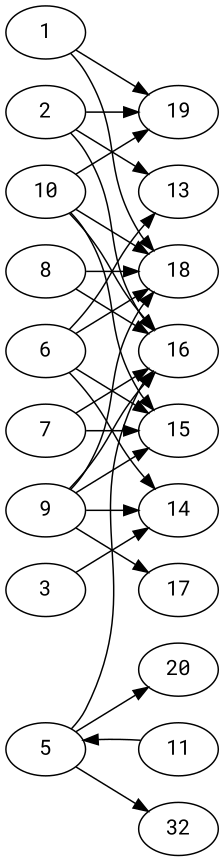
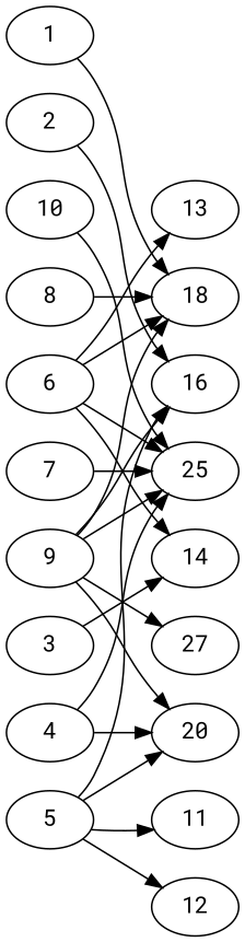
  digraph {
    fontname="Roboto Mono"
    rankdir=LR
    node [alpha=0.07 fontname="Roboto Mono"]
    edge [fontname="Roboto Mono"]
    1 [alpha=0.13 expect_size=25427968]
    18 [alpha=0.03 expect_size=48982016]
-   19 [alpha=0.18 expect_size=34074624]
    2 [alpha=0.19 expect_size=44420096]
    13 [alpha=0.20 expect_size=11009024]
    16 [alpha=0.18 expect_size=20797440]
    3 [alpha=0.08 expect_size=40781824]
    14 [expect_size=29551616]
-   15 [expect_size=16454656]
+   4 [alpha=0.14 expect_size=47992832]
+   15 [expect_size=16454656 label=25]
    20 [alpha=0.09 expect_size=31201280]
    5 [alpha=0.02 expect_size=39211008]
    11 [alpha=0.03 expect_size=30998528]
-   12 [alpha=0.09 expect_size=14083072 label=32]
+   12 [alpha=0.09 expect_size=14083072]
    6 [expect_size=45123584]
    7 [alpha=0.05 expect_size=10414080]
    8 [alpha=0.14 expect_size=46307328]
    9 [alpha=0.19 expect_size=42716160]
-   17 [expect_size=37984256]
+   17 [expect_size=37984256 label=27]
    10 [alpha=0.14 expect_size=42710016]
    1 -> 18
-   1 -> 19
-   2 -> 19
-   2 -> 13
    2 -> 16
    3 -> 14
+   4 -> 15
+   4 -> 20
    5 -> 16
    5 -> 20
-   11 -> 5
+   5 -> 11
    5 -> 12
    6 -> 18
    6 -> 13
    6 -> 14
    6 -> 15
-   7 -> 16
    7 -> 15
    8 -> 18
-   8 -> 16
    9 -> 18
    9 -> 16
    9 -> 15
-   9 -> 14
+   9 -> 20
    9 -> 17
-   10 -> 18
-   10 -> 19
-   10 -> 16
    10 -> 15
  }
